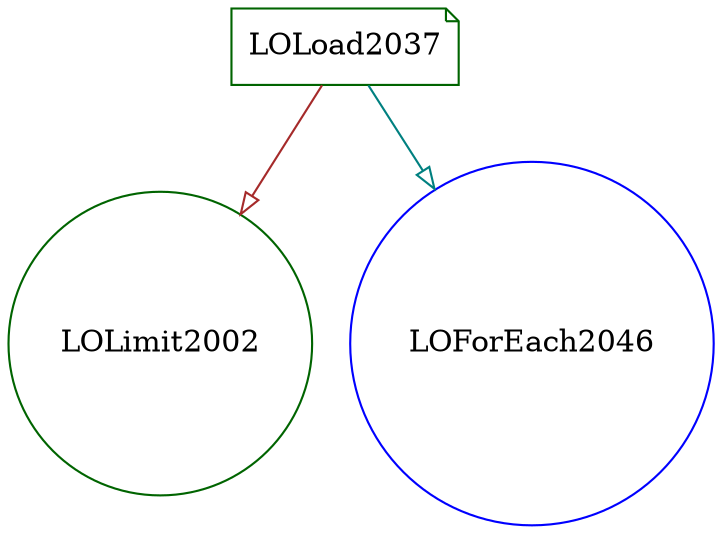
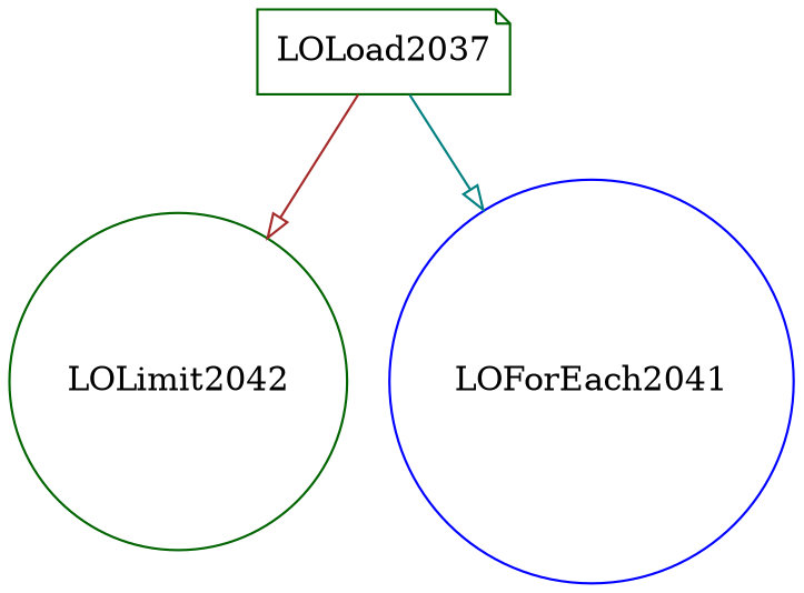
  digraph {
    node [color=darkgreen shape=circle]
    edge [arrowhead=onormal]
-   LOLimit2042 [limit=100 label=LOLimit2002]
+   LOLimit2042 [limit=100]
    LOLoad2037 [shape=note]
-   LOForEach2041 [color=blue hasflat=false label=LOForEach2046]
+   LOForEach2041 [color=blue hasflat=false]
    LOLoad2037 -> LOLimit2042 [color=brown]
    LOLoad2037 -> LOForEach2041 [color=teal]
  }
